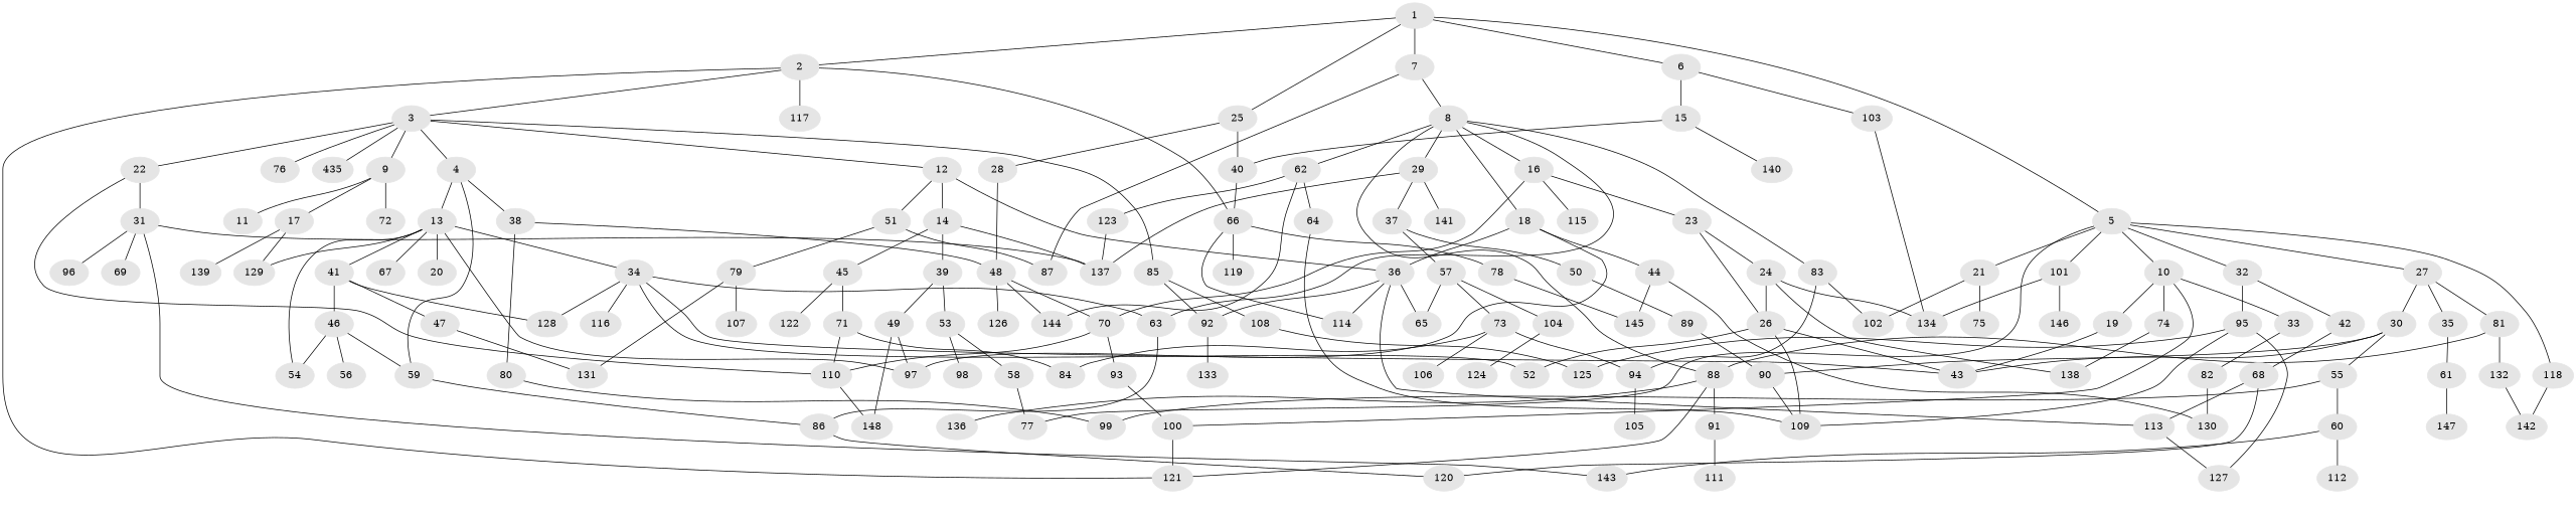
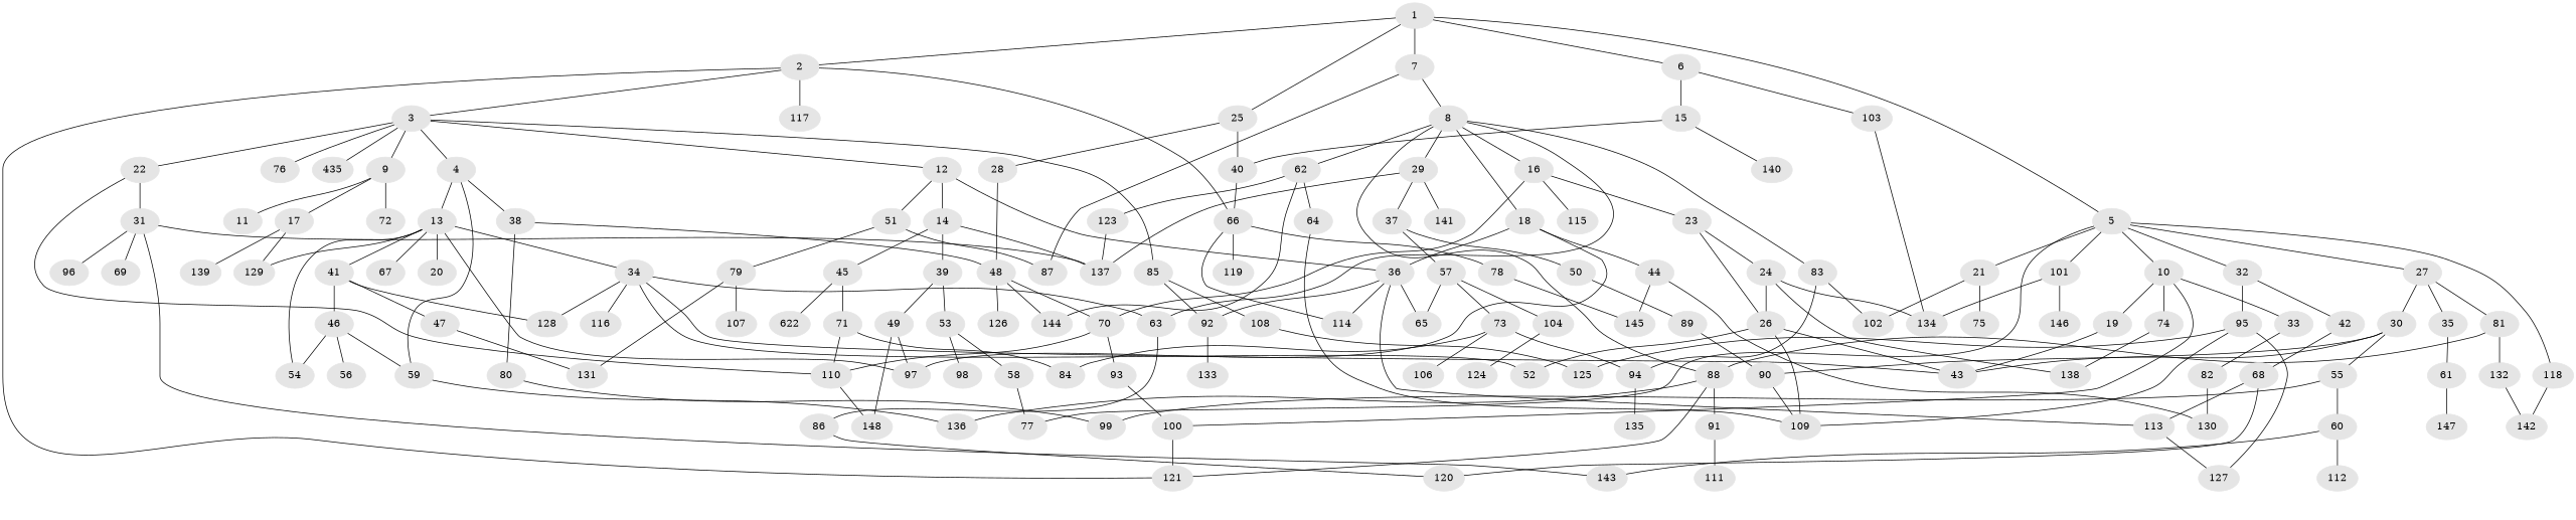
  graph {
    node [color=gray90 style=filled]
    1
    2
    5
    6
    7
    25
    3
    66
    117
    121
    10
    21
    27
    32
    77
    101
    118
    15
    103
    8
    87
    40
    28
    4
    9
    12
    22
    76
    85
    n30 [label=435]
    114
    78
    119
    13
    38
    59
    11
    17
    72
    14
    36
    51
    31
    110
    92
    108
    20
    34
    41
    54
    67
    97
    129
    48
    80
    136
    19
    33
    74
    100
    75
    102
    30
    35
    81
    42
    95
    134
    146
    142
    140
    16
    18
    29
    62
    63
    83
    88
    23
    70
    115
    44
    137
    37
    141
    144
    64
    123
    86
    94
    91
    139
    43
    82
    138
    39
    45
    65
    113
    79
    52
    116
    128
    46
    47
    49
    53
    71
-   122
+   122 [label=622]
    24
    26
    93
    130
    145
    69
    96
    143
    148
    109
    55
    90
    61
    132
    126
    50
    57
    60
    99
    68
    125
    127
    147
    133
    89
    73
    104
    58
    98
    56
    131
    120
    84
    107
    112
    106
    124
-   105
+   105 [label=135]
    111
    1 -- 2
    1 -- 5
    1 -- 6
    1 -- 7
    1 -- 25
    2 -- 3
    2 -- 66
    2 -- 117
    2 -- 121
    5 -- 10
    5 -- 21
    5 -- 27
    5 -- 32
    5 -- 77
    5 -- 101
    5 -- 118
    6 -- 15
    6 -- 103
    7 -- 8
    7 -- 87
    25 -- 40
    25 -- 28
    3 -- 4
    3 -- 9
    3 -- 12
    3 -- 22
    3 -- 76
    3 -- 85
    3 -- n30
    66 -- 114
    66 -- 78
    66 -- 119
    10 -- 19
    10 -- 33
    10 -- 74
    10 -- 100
    21 -- 75
    21 -- 102
    27 -- 30
    27 -- 35
    27 -- 81
    32 -- 42
    32 -- 95
    101 -- 134
    101 -- 146
    118 -- 142
    15 -- 40
    15 -- 140
    103 -- 134
    8 -- 16
    8 -- 18
    8 -- 29
    8 -- 62
    8 -- 63
    8 -- 83
    8 -- 88
    40 -- 66
    28 -- 48
    4 -- 13
    4 -- 38
    4 -- 59
    9 -- 11
    9 -- 17
    9 -- 72
    12 -- 14
    12 -- 36
    12 -- 51
    22 -- 31
    22 -- 110
    85 -- 92
    85 -- 108
    78 -- 145
    13 -- 20
    13 -- 34
    13 -- 41
    13 -- 54
    13 -- 67
    13 -- 97
    13 -- 129
    38 -- 48
    38 -- 80
-   59 -- 86
+   59 -- 136
    17 -- 129
    17 -- 139
    14 -- 137
    14 -- 39
    14 -- 45
    36 -- 114
    36 -- 92
    36 -- 65
    36 -- 113
    51 -- 87
    51 -- 79
    31 -- 137
    31 -- 69
    31 -- 96
    31 -- 143
    110 -- 148
    92 -- 133
    108 -- 125
    34 -- 63
    34 -- 43
    34 -- 52
    34 -- 116
    34 -- 128
    41 -- 128
    41 -- 46
    41 -- 47
    48 -- 70
    48 -- 144
    48 -- 126
    80 -- 99
    19 -- 43
    33 -- 82
    74 -- 138
    100 -- 121
    30 -- 43
    30 -- 55
    30 -- 90
    35 -- 61
    81 -- 88
    81 -- 132
    42 -- 68
    95 -- 109
    95 -- 125
    95 -- 127
    16 -- 23
    16 -- 70
    16 -- 115
    18 -- 36
    18 -- 97
    18 -- 44
    29 -- 137
    29 -- 37
    29 -- 141
    62 -- 144
    62 -- 64
    62 -- 123
    63 -- 86
    83 -- 102
    83 -- 94
    88 -- 121
    88 -- 136
    88 -- 91
    23 -- 24
    23 -- 26
    70 -- 110
    70 -- 93
    44 -- 130
    44 -- 145
    37 -- 50
    37 -- 57
    64 -- 109
    123 -- 137
    86 -- 120
    94 -- 105
    91 -- 111
    82 -- 130
    39 -- 49
    39 -- 53
    45 -- 71
    45 -- 122
    113 -- 127
    79 -- 131
    79 -- 107
    46 -- 59
    46 -- 54
    46 -- 56
    47 -- 131
    49 -- 97
    49 -- 148
    53 -- 58
    53 -- 98
    71 -- 110
    71 -- 84
    24 -- 134
    24 -- 138
    24 -- 26
    26 -- 43
    26 -- 52
    26 -- 109
    93 -- 100
    55 -- 60
    55 -- 99
    90 -- 109
    61 -- 147
    132 -- 142
    50 -- 89
    57 -- 65
    57 -- 73
    57 -- 104
    60 -- 143
    60 -- 112
    68 -- 113
    68 -- 120
    89 -- 90
    73 -- 94
    73 -- 84
    73 -- 106
    104 -- 124
    58 -- 77
  }
